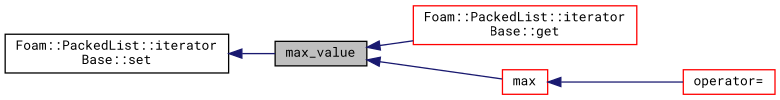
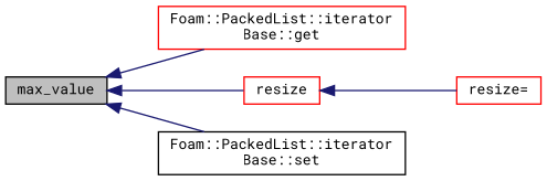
  digraph {
    fontname="Roboto Mono"
    rankdir=LR
    node [color=red fontname="Roboto Mono" fontsize=10 shape=record]
    edge [color=midnightblue dir=back fontname="Roboto Mono" fontsize=10 labelfontname=Helvetica labelfontsize=10 style=solid]
    n1 [color=black fillcolor=grey75 fontcolor=black height=0.2 label=max_value style=filled width=0.4]
    n2 [height=0.2 label="Foam::PackedList::iterator\lBase::get" width=0.4]
-   n3 [height=0.2 label=max width=0.4]
+   n3 [height=0.2 label=resize width=0.4]
    n4 [color=black height=0.2 label="Foam::PackedList::iterator\lBase::set" width=0.4]
-   n5 [height=0.2 label="operator=" width=0.4]
+   n5 [height=0.2 label="resize=" width=0.4]
    n1 -> n2
    n1 -> n3
-   n4 -> n1
+   n1 -> n4
    n3 -> n5
  }
